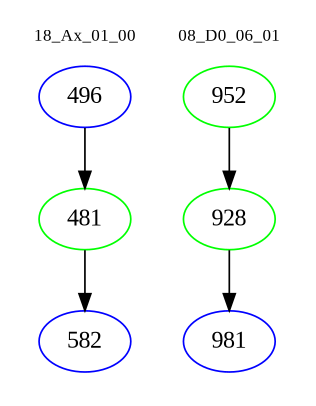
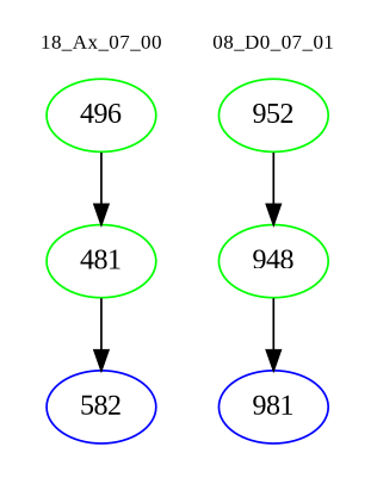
  digraph {
    fontname="Liberation Serif"
    node [color=green fontname="Liberation Serif"]
    edge [color=black fontname="Liberation Serif"]
-   n1 [color=blue label=496]
+   n1 [label=496]
    n2 [label=481]
    n3 [color=blue label=582]
    n4 [label=952]
-   n5 [label=928]
+   n5 [label=948]
    n6 [color=blue label=981]
    subgraph cluster_1 {
      color=white
      fontsize=10
-     label="18_Ax_01_00"
+     label="18_Ax_07_00"
      n1
      n2
      n3
    }
    subgraph cluster_2 {
      color=white
      fontsize=10
-     label="08_D0_06_01"
+     label="08_D0_07_01"
      n4
      n5
      n6
    }
    n1 -> n2
    n2 -> n3
    n4 -> n5
    n5 -> n6
  }
